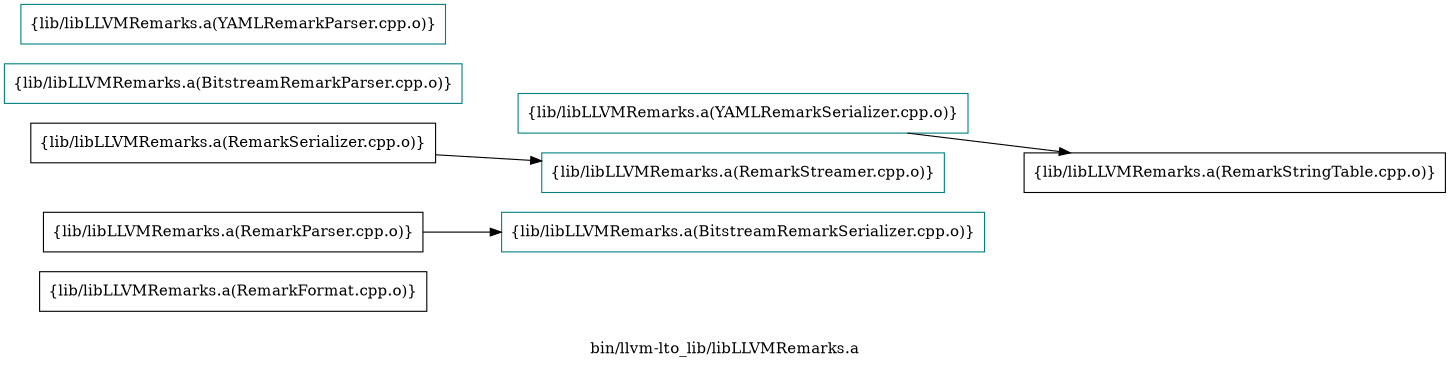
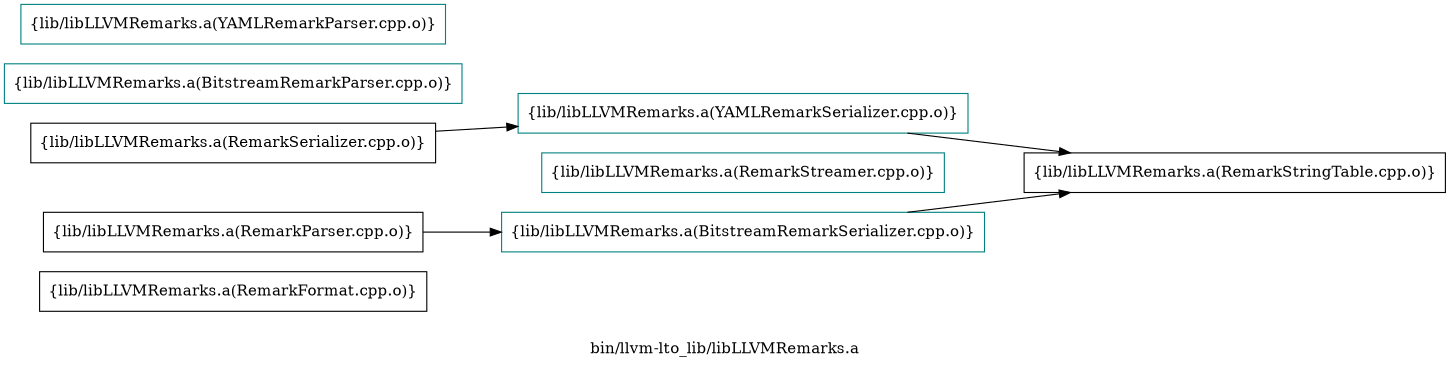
  digraph {
    label="bin/llvm-lto_lib/libLLVMRemarks.a"
    rankdir=LR
    node [color=teal group=0 shape=box]
    n1 [color=black label="{lib/libLLVMRemarks.a(RemarkFormat.cpp.o)}"]
    n2 [color=black label="{lib/libLLVMRemarks.a(RemarkSerializer.cpp.o)}"]
    n3 [label="{lib/libLLVMRemarks.a(YAMLRemarkSerializer.cpp.o)}"]
    n4 [label="{lib/libLLVMRemarks.a(BitstreamRemarkSerializer.cpp.o)}"]
    n5 [color=black label="{lib/libLLVMRemarks.a(RemarkStringTable.cpp.o)}"]
    n6 [label="{lib/libLLVMRemarks.a(RemarkStreamer.cpp.o)}"]
    n7 [color=black label="{lib/libLLVMRemarks.a(RemarkParser.cpp.o)}"]
    n8 [label="{lib/libLLVMRemarks.a(BitstreamRemarkParser.cpp.o)}"]
    n9 [label="{lib/libLLVMRemarks.a(YAMLRemarkParser.cpp.o)}"]
-   n2 -> n6
+   n2 -> n3
    n3 -> n5
+   n4 -> n5
    n7 -> n4
  }
